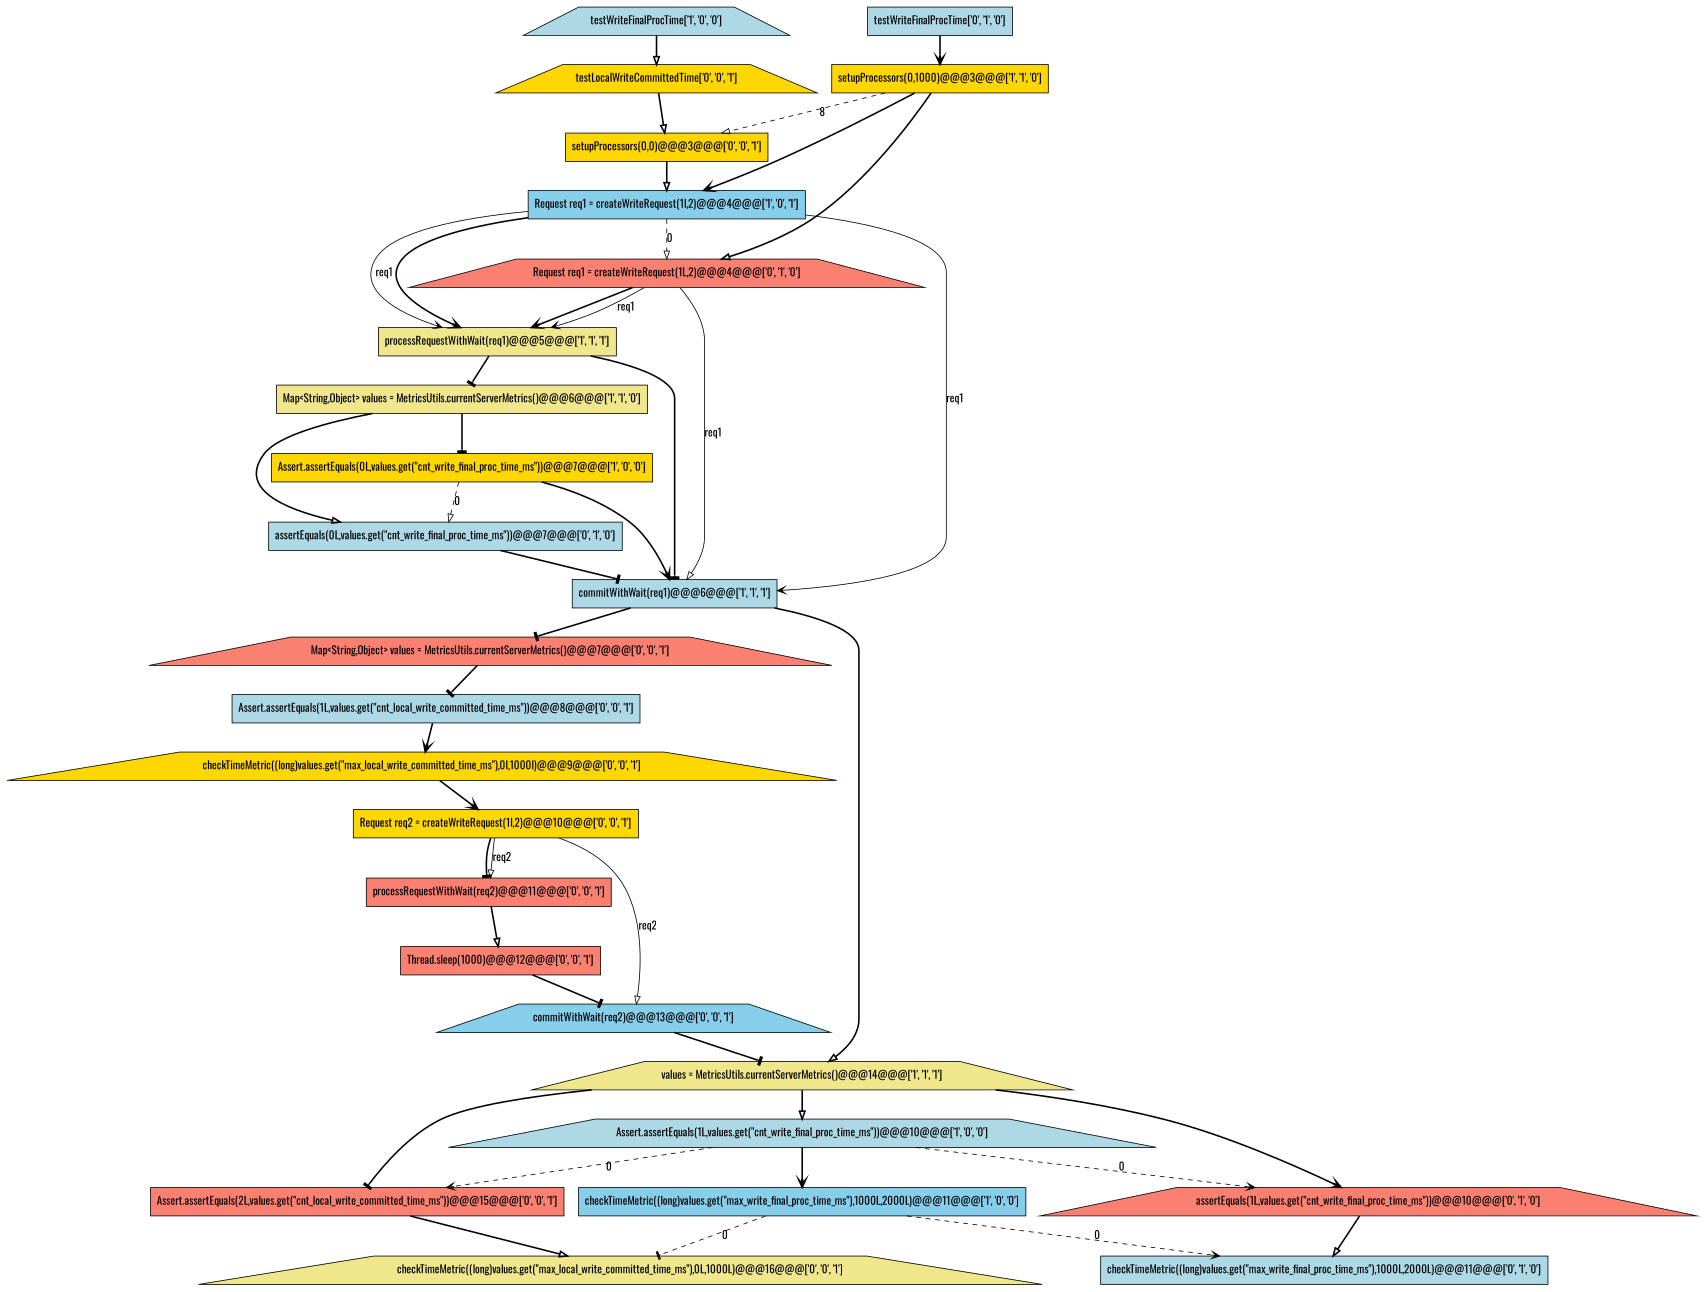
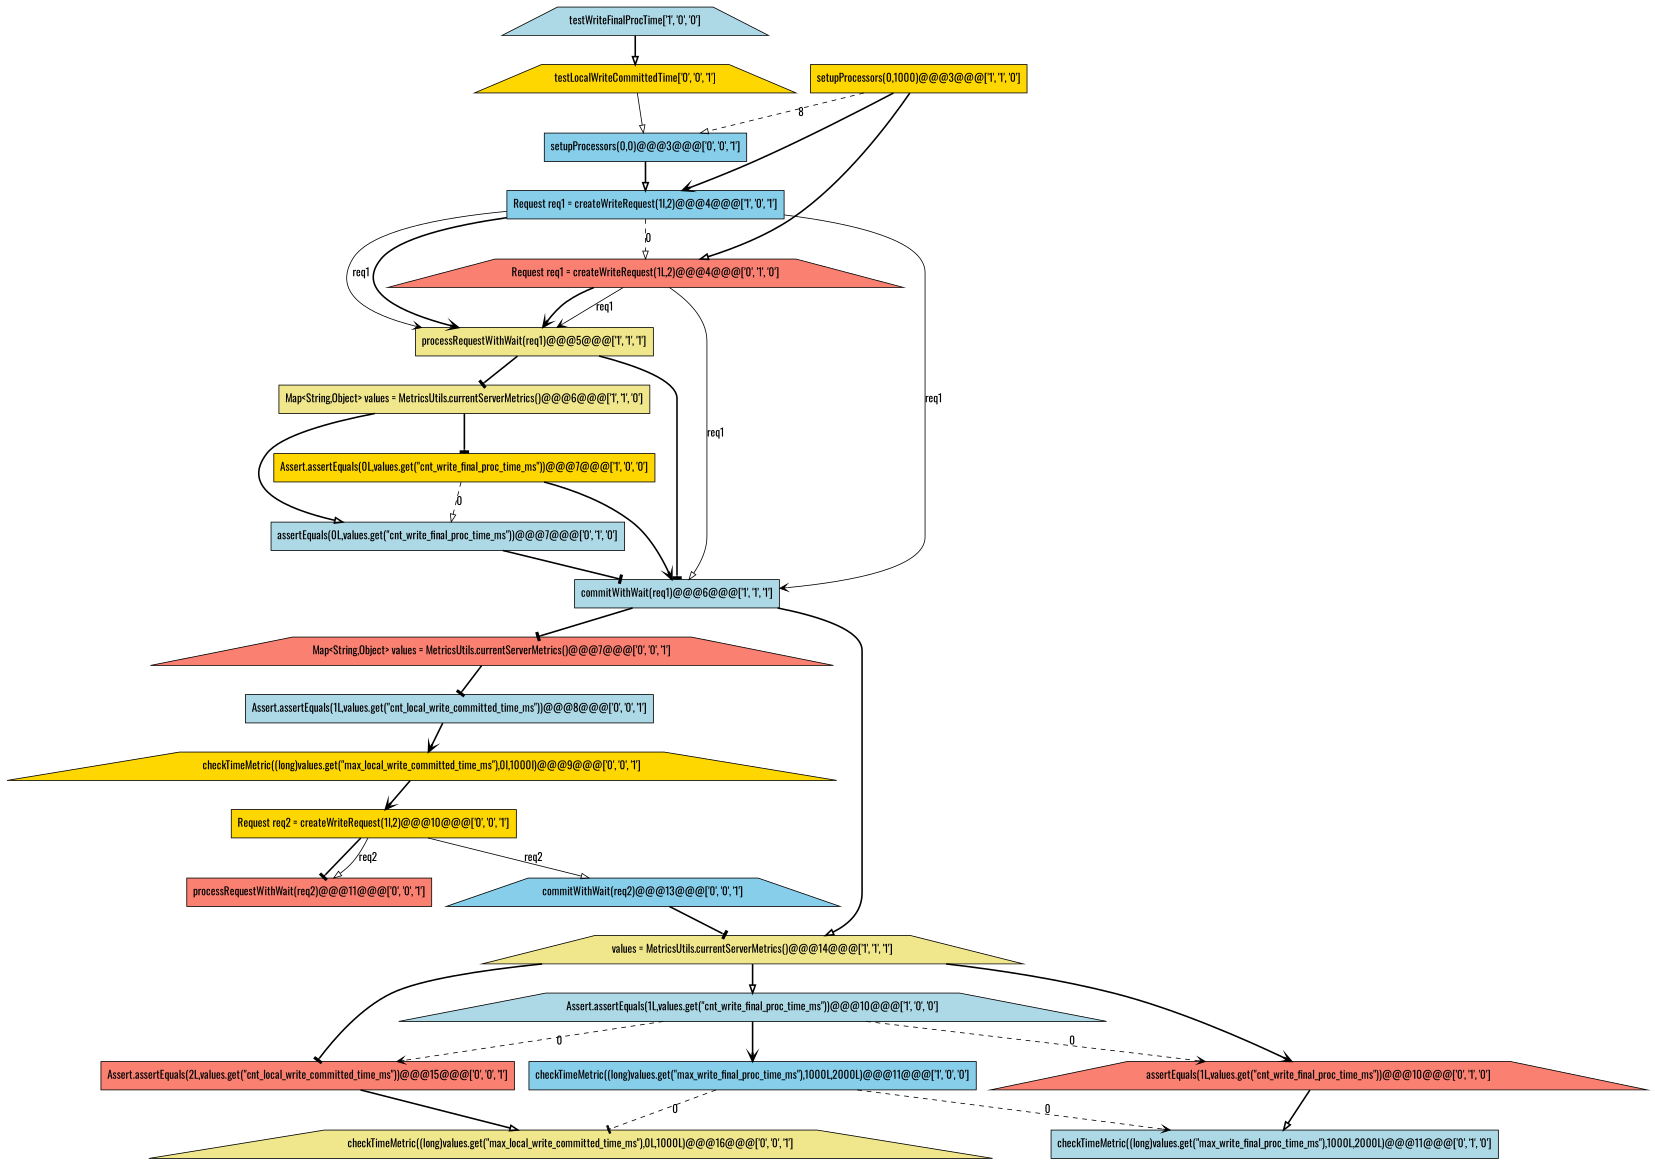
  digraph {
    fontname=Oswald
    node [fillcolor=lightblue fontname=Oswald shape=box style=filled]
    edge [arrowhead=onormal fontname=Oswald style=bold]
-   n1 [fillcolor=salmon label="Thread.sleep(1000)@@@12@@@['0', '0', '1']"]
    n2 [fillcolor=skyblue label="commitWithWait(req2)@@@13@@@['0', '0', '1']" shape=trapezium]
    n3 [fillcolor=khaki label="values = MetricsUtils.currentServerMetrics()@@@14@@@['1', '1', '1']" shape=trapezium]
    n4 [fillcolor=khaki label="Map<String,Object> values = MetricsUtils.currentServerMetrics()@@@6@@@['1', '1', '0']"]
    n5 [label="assertEquals(0L,values.get(\"cnt_write_final_proc_time_ms\"))@@@7@@@['0', '1', '0']"]
    n6 [fillcolor=gold label="Assert.assertEquals(0L,values.get(\"cnt_write_final_proc_time_ms\"))@@@7@@@['1', '0', '0']"]
    n7 [label="commitWithWait(req1)@@@6@@@['1', '1', '1']"]
    n8 [fillcolor=salmon label="Assert.assertEquals(2L,values.get(\"cnt_local_write_committed_time_ms\"))@@@15@@@['0', '0', '1']"]
    n9 [fillcolor=salmon label="assertEquals(1L,values.get(\"cnt_write_final_proc_time_ms\"))@@@10@@@['0', '1', '0']" shape=trapezium]
    n10 [label="Assert.assertEquals(1L,values.get(\"cnt_write_final_proc_time_ms\"))@@@10@@@['1', '0', '0']" shape=trapezium]
    n11 [fillcolor=khaki label="checkTimeMetric((long)values.get(\"max_local_write_committed_time_ms\"),0L,1000L)@@@16@@@['0', '0', '1']" shape=trapezium]
    n12 [label="checkTimeMetric((long)values.get(\"max_write_final_proc_time_ms\"),1000L,2000L)@@@11@@@['0', '1', '0']"]
    n13 [fillcolor=skyblue label="checkTimeMetric((long)values.get(\"max_write_final_proc_time_ms\"),1000L,2000L)@@@11@@@['1', '0', '0']"]
    n14 [fillcolor=salmon label="Map<String,Object> values = MetricsUtils.currentServerMetrics()@@@7@@@['0', '0', '1']" shape=trapezium]
    n15 [label="Assert.assertEquals(1L,values.get(\"cnt_local_write_committed_time_ms\"))@@@8@@@['0', '0', '1']"]
    n16 [fillcolor=salmon label="processRequestWithWait(req2)@@@11@@@['0', '0', '1']"]
-   n17 [fillcolor=gold label="setupProcessors(0,0)@@@3@@@['0', '0', '1']"]
+   n17 [fillcolor=skyblue label="setupProcessors(0,0)@@@3@@@['0', '0', '1']"]
    n18 [fillcolor=skyblue label="Request req1 = createWriteRequest(1l,2)@@@4@@@['1', '0', '1']"]
    n19 [fillcolor=salmon label="Request req1 = createWriteRequest(1L,2)@@@4@@@['0', '1', '0']" shape=trapezium]
    n20 [fillcolor=khaki label="processRequestWithWait(req1)@@@5@@@['1', '1', '1']"]
    n21 [label="testWriteFinalProcTime['1', '0', '0']" shape=trapezium]
    n22 [fillcolor=gold label="testLocalWriteCommittedTime['0', '0', '1']" shape=trapezium]
    n23 [fillcolor=gold label="setupProcessors(0,1000)@@@3@@@['1', '1', '0']"]
    n24 [fillcolor=gold label="checkTimeMetric((long)values.get(\"max_local_write_committed_time_ms\"),0l,1000l)@@@9@@@['0', '0', '1']" shape=trapezium]
    n25 [fillcolor=gold label="Request req2 = createWriteRequest(1l,2)@@@10@@@['0', '0', '1']"]
-   n26 [label="testWriteFinalProcTime['0', '1', '0']"]
-   n1 -> n2 [arrowhead=tee]
    n2 -> n3 [arrowhead=tee]
    n3 -> n8 [arrowhead=tee]
    n3 -> n9 [arrowhead=vee]
    n3 -> n10
    n4 -> n5
    n4 -> n6 [arrowhead=tee]
    n5 -> n7 [arrowhead=tee]
    n6 -> n5 [label=0 style=dashed]
    n6 -> n7 [arrowhead=vee]
    n7 -> n3
    n7 -> n14 [arrowhead=tee]
    n8 -> n11
    n9 -> n12
    n10 -> n8 [arrowhead=vee label=0 style=dashed]
    n10 -> n9 [arrowhead=vee label=0 style=dashed]
    n10 -> n13 [arrowhead=vee]
    n13 -> n11 [arrowhead=tee label=0 style=dashed]
    n13 -> n12 [arrowhead=vee label=0 style=dashed]
    n14 -> n15 [arrowhead=tee]
    n15 -> n24 [arrowhead=vee]
-   n16 -> n1
    n17 -> n18
    n18 -> n7 [arrowhead=vee label=req1 style=solid]
    n18 -> n19 [label=0 style=dashed]
    n18 -> n20 [arrowhead=vee]
    n18 -> n20 [arrowhead=vee label=req1 style=solid]
    n19 -> n7 [label=req1 style=solid]
    n19 -> n20 [arrowhead=vee]
    n19 -> n20 [arrowhead=vee label=req1 style=solid]
    n20 -> n4 [arrowhead=tee]
    n20 -> n7 [arrowhead=tee]
    n21 -> n22
-   n22 -> n17
+   n22 -> n17 [style=solid]
    n23 -> n17 [label=8 style=dashed]
    n23 -> n18 [arrowhead=vee]
    n23 -> n19
    n24 -> n25 [arrowhead=vee]
    n25 -> n2 [label=req2 style=solid]
    n25 -> n16 [arrowhead=tee]
    n25 -> n16 [label=req2 style=solid]
-   n26 -> n23 [arrowhead=vee]
  }
